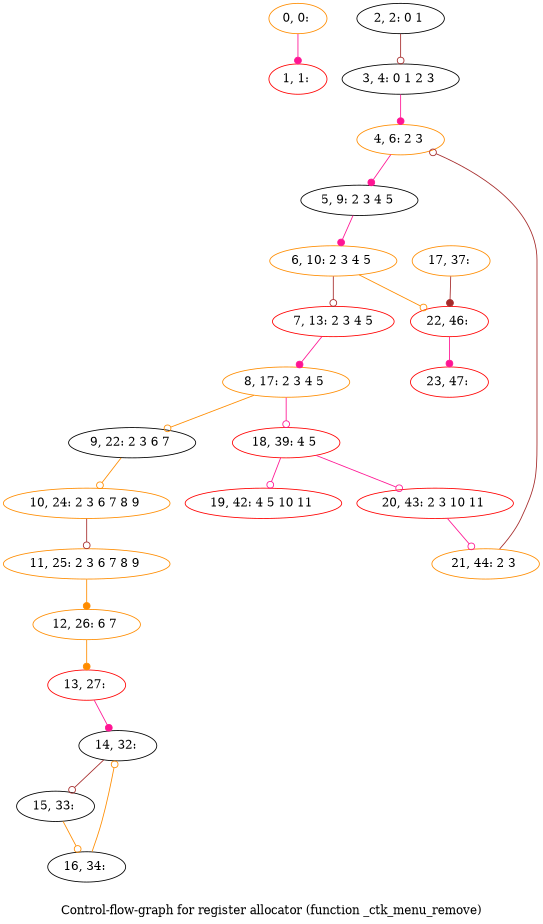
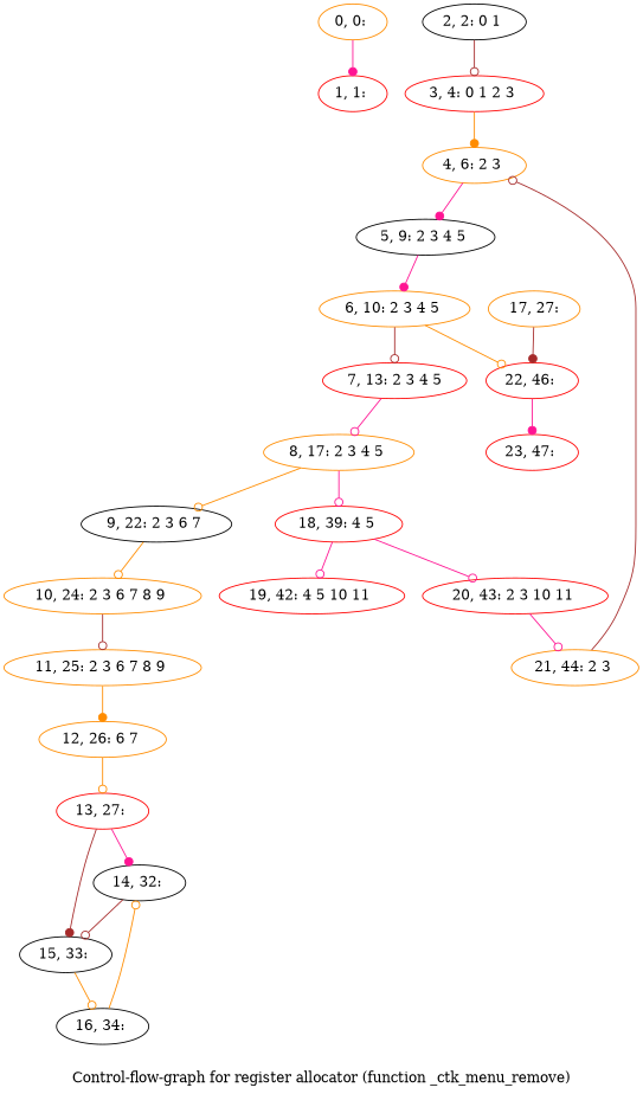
  digraph {
    label="Control-flow-graph for register allocator (function _ctk_menu_remove)"
    node [color=darkorange]
    edge [arrowhead=odot color=deeppink]
    n1 [label="0, 0: "]
    n2 [color=red label="1, 1: "]
    n3 [color=black label="2, 2: 0 1 "]
-   n4 [color=black label="3, 4: 0 1 2 3 "]
+   n4 [color=red label="3, 4: 0 1 2 3 "]
    n5 [label="4, 6: 2 3 "]
    n6 [color=black label="5, 9: 2 3 4 5 "]
    n7 [label="6, 10: 2 3 4 5 "]
    n8 [color=red label="7, 13: 2 3 4 5"]
    n9 [color=red label="22, 46: "]
    n10 [label="8, 17: 2 3 4 5 "]
    n11 [color=red label="23, 47: "]
    n12 [color=black label="9, 22: 2 3 6 7 "]
    n13 [color=red label="18, 39: 4 5 "]
    n14 [label="10, 24: 2 3 6 7 8 9 "]
    n15 [color=red label="19, 42: 4 5 10 11 "]
    n16 [color=red label="20, 43: 2 3 10 11 "]
    n17 [label="11, 25: 2 3 6 7 8 9 "]
    n18 [label="12, 26: 6 7 "]
    n19 [color=red label="13, 27: "]
    n20 [color=black label="14, 32: "]
    n21 [color=black label="15, 33: "]
    n22 [color=black label="16, 34: "]
-   n23 [label="17, 37: "]
+   n23 [label="17, 27:"]
    n24 [label="21, 44: 2 3 "]
    n1 -> n2 [arrowhead=dot]
    n3 -> n4 [color=brown]
-   n4 -> n5 [arrowhead=dot]
+   n4 -> n5 [arrowhead=dot color=darkorange]
    n5 -> n6 [arrowhead=dot]
    n6 -> n7 [arrowhead=dot]
    n7 -> n8 [color=brown]
    n7 -> n9 [color=darkorange]
-   n8 -> n10 [arrowhead=dot]
+   n8 -> n10
    n9 -> n11 [arrowhead=dot]
    n10 -> n12 [color=darkorange]
    n10 -> n13
    n12 -> n14 [color=darkorange]
    n13 -> n15
    n13 -> n16
    n14 -> n17 [color=brown]
    n16 -> n24
    n17 -> n18 [arrowhead=dot color=darkorange]
-   n18 -> n19 [arrowhead=dot color=darkorange]
+   n18 -> n19 [color=darkorange]
    n19 -> n20 [arrowhead=dot]
+   n19 -> n21 [arrowhead=dot color=brown]
    n20 -> n21 [color=brown]
    n21 -> n22 [color=darkorange]
    n22 -> n20 [color=darkorange]
    n23 -> n9 [arrowhead=dot color=brown]
    n24 -> n5 [color=brown]
  }
